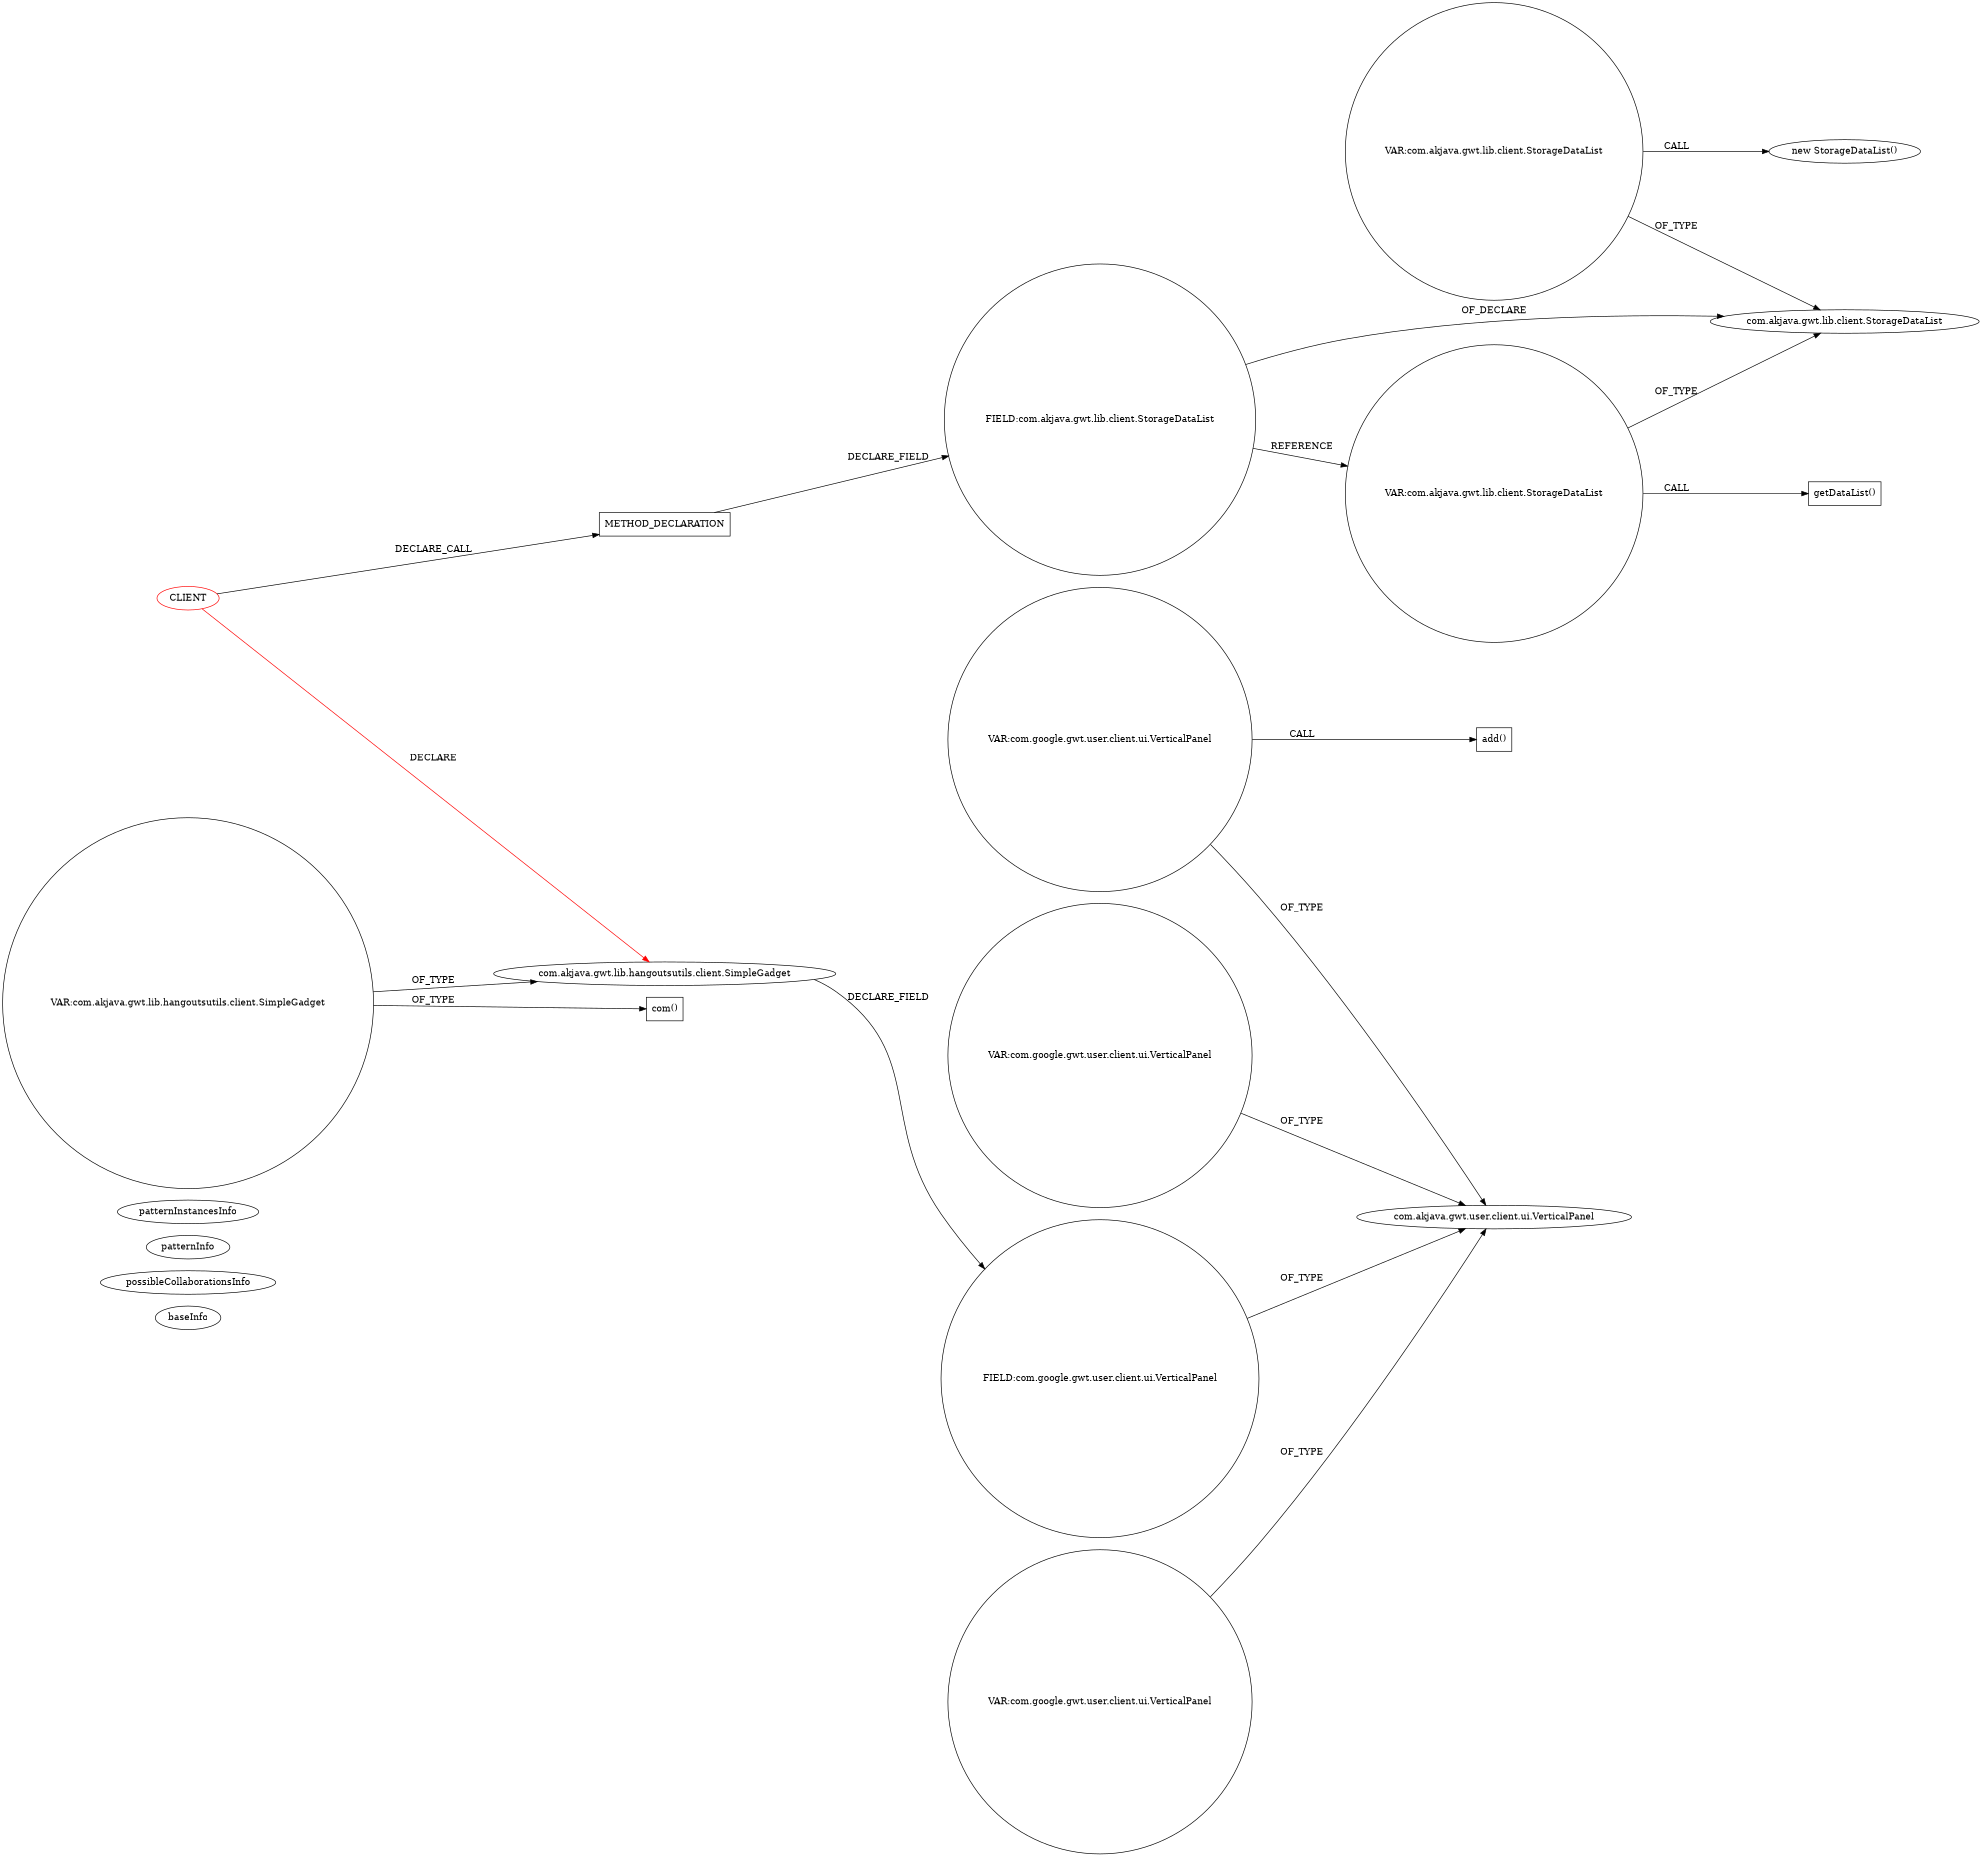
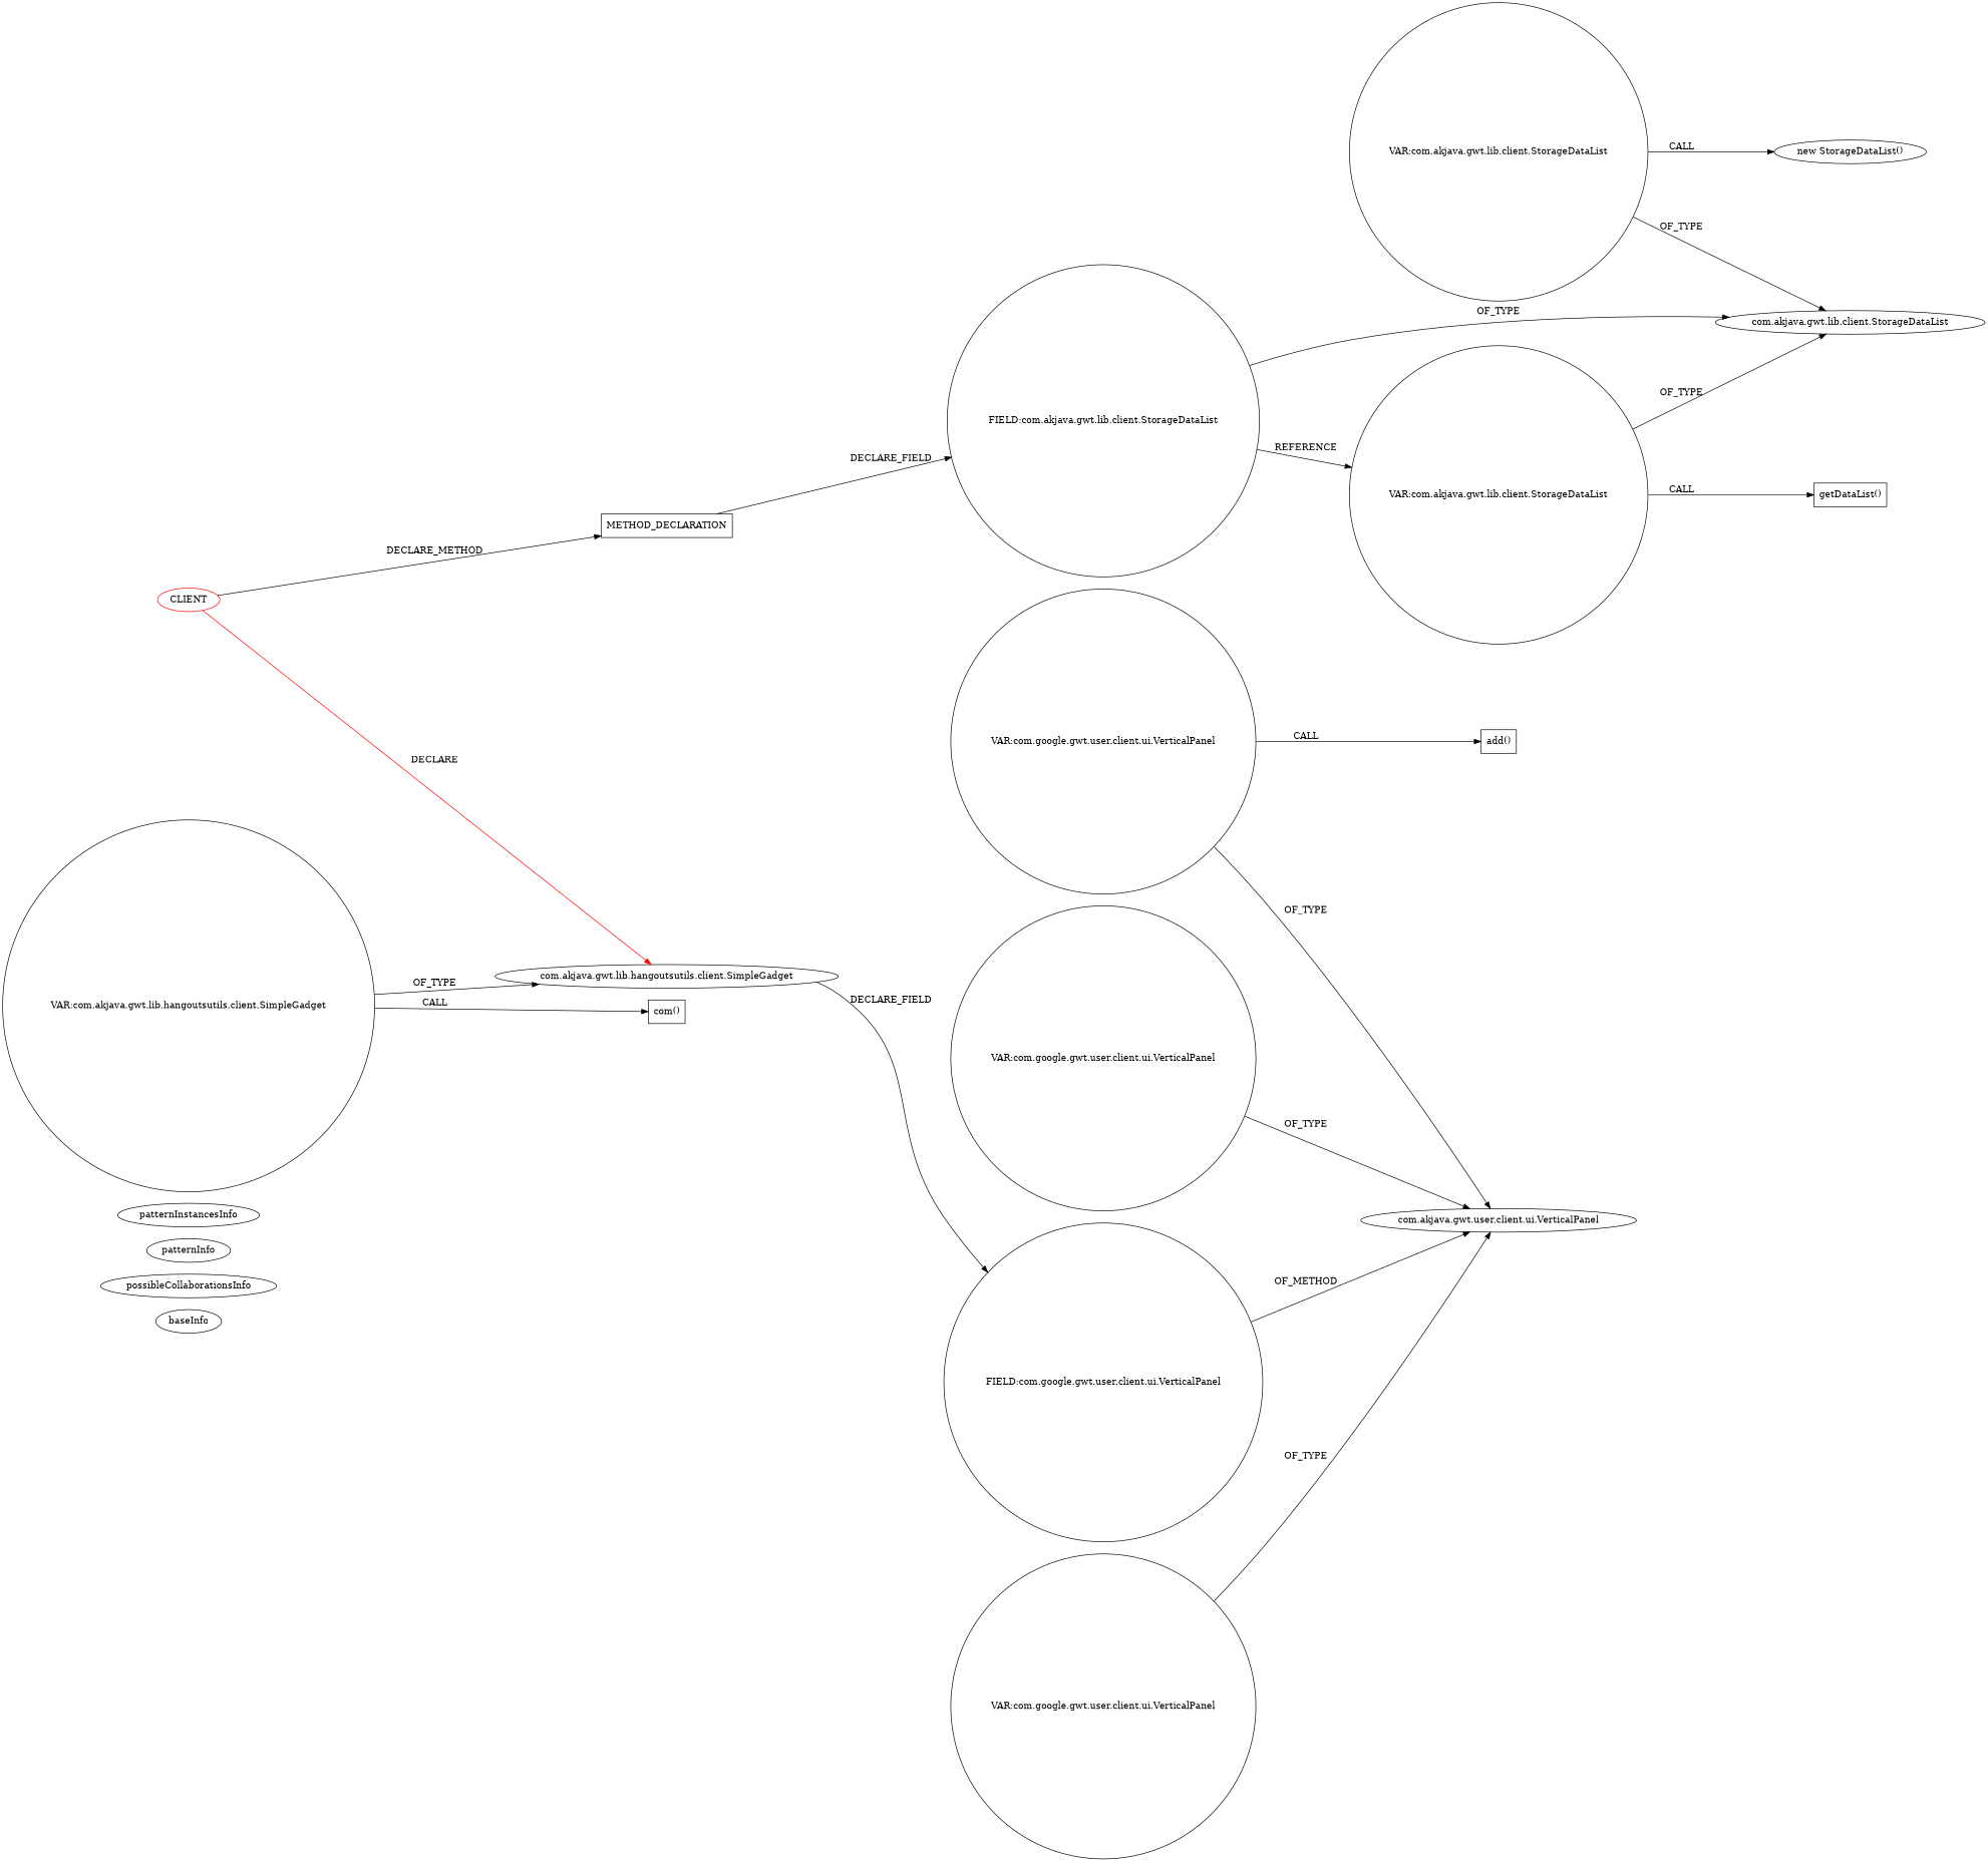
  digraph {
    rankdir=LR
    node [isFrameworkType=false vertexType=VARIABLE_EXPRESION]
    baseInfo [category=pattern graphId=1407 isAnonymous=false possibleRelation=false isFrameworkType="" vertexType=""]
    possibleCollaborationsInfo [isFrameworkType="" vertexType=""]
    patternInfo [frequency=2.0 patternRootClient=0 isFrameworkType="" vertexType=""]
    patternInstancesInfo [0="akjava-GWT-Hangouts~/akjava-GWT-Hangouts/GWT-Hangouts-master/apps/easyoverlay/src/com/akjava/gwt/hangout/easyoverlay/client/EasyOverlay.java~EasyOverlay~492" 1="akjava-GWT-Hangouts~/akjava-GWT-Hangouts/GWT-Hangouts-master/apps/sound-player/src/com/akjava/gwt/hangout/soundplayer/client/HangoutSoundPlayer.java~HangoutSoundPlayer~561" isFrameworkType="" vertexType=""]
    n5 [label="com.akjava.gwt.lib.client.StorageDataList" vertexType=FRAMEWORK_CLASS_TYPE]
    n6 [label="VAR:com.akjava.gwt.lib.client.StorageDataList" shape=circle]
    n7 [label="getDataList()" shape=box vertexType=INSIDE_CALL]
    n8 [label="VAR:com.akjava.gwt.lib.client.StorageDataList" shape=circle]
    n9 [label="new StorageDataList()" vertexType=CONSTRUCTOR_CALL]
    n10 [label="FIELD:com.akjava.gwt.lib.client.StorageDataList" shape=circle vertexType=FIELD_DECLARATION]
    n11 [color=red label=CLIENT vertexType=ROOT_CLIENT_CLASS_DECLARATION]
    n12 [label="com.akjava.gwt.lib.hangoutsutils.client.SimpleGadget" vertexType=FRAMEWORK_CLASS_TYPE]
    n13 [label=METHOD_DECLARATION shape=box vertexType=CLIENT_METHOD_DECLARATION]
    n14 [label="FIELD:com.google.gwt.user.client.ui.VerticalPanel" shape=circle vertexType=FIELD_DECLARATION]
    n15 [label="com.akjava.gwt.user.client.ui.VerticalPanel" vertexType=FRAMEWORK_CLASS_TYPE]
    n16 [label="VAR:com.akjava.gwt.lib.hangoutsutils.client.SimpleGadget" shape=circle]
    n17 [label="com()" shape=box vertexType=INSIDE_CALL]
    n18 [label="VAR:com.google.gwt.user.client.ui.VerticalPanel" shape=circle]
    n19 [label="add()" shape=box vertexType=INSIDE_CALL]
    n20 [label="VAR:com.google.gwt.user.client.ui.VerticalPanel" shape=circle]
    n21 [label="VAR:com.google.gwt.user.client.ui.VerticalPanel" shape=circle]
    n6 -> n5 [label=OF_TYPE]
    n6 -> n7 [label=CALL]
    n8 -> n5 [label=OF_TYPE]
    n8 -> n9 [label=CALL]
-   n10 -> n5 [label=OF_DECLARE]
+   n10 -> n5 [label=OF_TYPE]
    n10 -> n6 [label=REFERENCE]
    n11 -> n12 [color=red label=DECLARE]
-   n11 -> n13 [label=DECLARE_CALL]
+   n11 -> n13 [label=DECLARE_METHOD]
    n12 -> n14 [label=DECLARE_FIELD]
    n13 -> n10 [label=DECLARE_FIELD]
-   n14 -> n15 [label=OF_TYPE]
+   n14 -> n15 [label=OF_METHOD]
    n16 -> n12 [label=OF_TYPE]
-   n16 -> n17 [label=OF_TYPE]
+   n16 -> n17 [label=CALL]
    n18 -> n15 [label=OF_TYPE]
    n18 -> n19 [label=CALL]
    n20 -> n15 [label=OF_TYPE]
    n21 -> n15 [label=OF_TYPE]
  }
